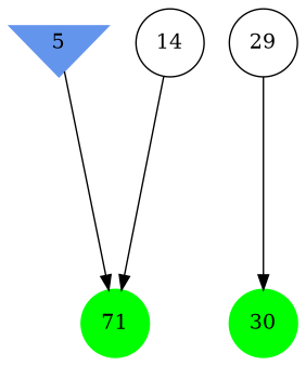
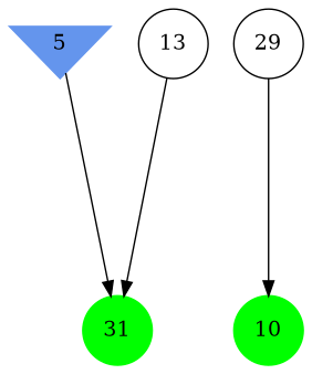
  digraph {
    ranksep=2.0
    node [color=black shape=circle style=filled]
    5 [color=cornflowerblue shape=invtriangle]
-   13 [label=14 style=""]
+   13 [style=""]
    29 [style=""]
-   30 [color=green]
-   31 [color=green label=71]
+   30 [color=green label=10]
+   31 [color=green]
    subgraph sub_1 {
      rank=same
      5
    }
    subgraph sub_2 {
      rank=same
      13
      29
    }
    subgraph sub_3 {
      rank=same
      30
      31
    }
    5 -> 31
    13 -> 31
    29 -> 30
  }
